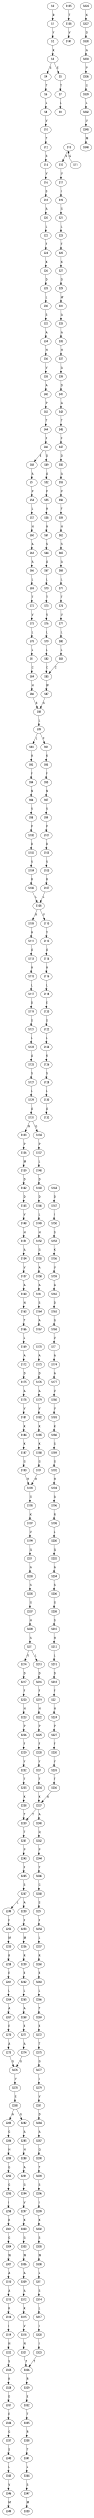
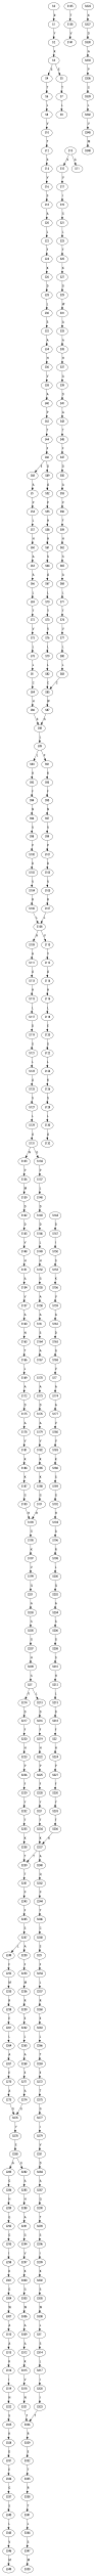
  strict digraph {
    fontname="Roboto Condensed"
    node [fontname="Roboto Condensed"]
    edge [fontname="Roboto Condensed"]
    S0
    S1
    S2
    S3
    S4
    S5
    S6
    S7
    S8
    S9
    S10
    S12
    S11
    S13
    S14
    S15
    S16
    S17
    S18
    S19
    S20
    S21
    S22
    S23
    S24
    S25
    S26
    S27
    S28
    S29
    S30
    S31
    S32
    S33
    S34
    S35
    S36
    S37
    S38
    S39
    S40
    S41
    S42
    S43
    S44
    S45
    S46
    S47
    S48
    S49
    S50
    S51
    S52
    S53
    S54
    S55
    S56
    S57
    S58
    S59
    S60
    S61
    S62
    S63
    S64
    S65
    S66
    S67
    S68
    S69
    S70
    S71
    S72
    S73
    S74
    S75
    S76
    S77
    S78
    S79
    S80
    S81
    S82
    S83
    S84
    S85
    S86
    S87
    S88
    S89
    S90
    S91
    S92
    S93
    S94
    S95
    S96
    S97
    S98
    S99
    S100
    S101
    S102
    S103
    S104
    S105
    S106
    S107
    S108
    S109
    S110
    S111
    S112
    S113
    S114
    S115
    S116
    S117
    S118
    S119
    S120
    S121
    S122
    S123
    S124
    S125
    S126
    S127
    S128
    S129
    S130
    S131
    S132
    S133
    S134
    S136
    S137
    S135
    S138
    S139
    S140
    S141
    S142
    S143
    S145
    S146
    S144
    S147
    S148
    S149
    S150
    S151
    S152
    S153
    S154
    S155
    S156
    S157
    S158
    S159
    S160
    S161
    S162
    S163
    S164
    S165
    S166
    S167
    S168
    S169
    S171
    S172
    S170
    S173
    S174
    S175
    S176
    S177
    S178
    S179
    S180
    S181
    S182
    S183
    S184
    S185
    S186
    S187
    S188
    S189
    S190
    S191
    S192
    S193
    S194
    S195
    S196
    S197
    S198
    S199
    S200
    S201
    S202
    S203
    S204
    S205
    S206
    S207
    S208
    S209
    S210
    S211
    S212
    S213
    S214
    S215
    S216
    S217
    S218
    S219
    S220
    S221
    S222
    S223
    S224
    S225
    S226
    S227
    S228
    S229
    S230
    S231
    S232
    S233
    S234
    S235
    S236
    S237
    S238
    S239
    S240
    S241
    S242
    S243
    S244
    S245
    S246
    S247
    S248
    S249
    S250
    S251
    S252
    S253
    S254
    S255
    S256
    S257
    S258
    S259
    S260
    S261
    S262
    S263
    S264
    S265
    S266
    S267
    S268
    S269
    S270
    S271
    S272
    S273
    S274
    S275
    S276
    S277
    S278
    S279
    S280
    S281
    S282
    S283
    S284
    S285
    S286
    S287
    S288
    S289
    S290
    S291
    S292
    S293
    S294
    S295
    S296
    S297
    S298
    S299
    S300
    S301
    S302
    S303
    S304
    S305
    S306
    S307
    S308
    S309
    S310
    S311
    S312
    S313
    S314
    S315
    S316
    S317
    S318
    S319
    S320
    S321
    S322
    S323
    S326
    S325
    S324
    S327
    S328
    S329
    S330
    S331
    S332
    S333
    S334
    S335
    S336
    S337
    S338
    S339
    S340
    S341
    S342
    S343
    S344
    S345
    S346
    S347
    S348
    S349
    S350
    S0 -> S1 [label=R]
    S1 -> S2 [label=Y]
    S2 -> S3 [label=K]
    S3 -> S4 [label=S]
    S3 -> S5 [label=E]
    S4 -> S6 [label=T]
    S5 -> S7 [label=T]
    S6 -> S8 [label=L]
    S7 -> S9 [label=L]
    S8 -> S10 [label=V]
    S10 -> S12 [label=T]
    S12 -> S14 [label=S]
-   S11 -> S13 [label=G]
+   S13 -> S11 [label=G]
    S13 -> S15 [label=S]
    S14 -> S16 [label=V]
    S15 -> S17 [label=V]
    S16 -> S18 [label=S]
    S17 -> S19 [label=I]
    S18 -> S20 [label=A]
    S19 -> S21 [label=S]
    S20 -> S22 [label=L]
    S21 -> S23 [label=L]
    S22 -> S24 [label=F]
    S23 -> S25 [label=F]
    S24 -> S26 [label=K]
    S25 -> S27 [label=K]
    S26 -> S28 [label=D]
    S27 -> S29 [label=D]
    S28 -> S30 [label=L]
    S29 -> S31 [label=W]
    S30 -> S32 [label=S]
    S31 -> S33 [label=A]
    S32 -> S34 [label=A]
    S33 -> S35 [label=A]
    S34 -> S36 [label=H]
    S35 -> S37 [label=H]
    S36 -> S38 [label=V]
    S37 -> S39 [label=A]
    S38 -> S40 [label=A]
    S39 -> S41 [label=D]
    S40 -> S42 [label=P]
    S41 -> S43 [label=A]
    S42 -> S44 [label=T]
    S43 -> S45 [label=T]
    S44 -> S46 [label=F]
    S45 -> S47 [label=F]
    S46 -> S48 [label=E]
    S46 -> S49 [label=D]
    S47 -> S50 [label=D]
    S48 -> S51 [label=A]
    S49 -> S52 [label=A]
    S50 -> S53 [label=A]
    S51 -> S54 [label=P]
    S52 -> S55 [label=P]
    S53 -> S56 [label=P]
    S54 -> S57 [label=L]
    S55 -> S58 [label=H]
    S56 -> S59 [label=F]
    S57 -> S60 [label=H]
    S58 -> S61 [label=H]
    S59 -> S62 [label=H]
    S60 -> S63 [label=A]
    S61 -> S64 [label=S]
    S62 -> S65 [label=S]
    S63 -> S66 [label=A]
    S64 -> S67 [label=A]
    S65 -> S68 [label=A]
    S66 -> S69 [label=L]
    S67 -> S70 [label=L]
    S68 -> S71 [label=L]
    S69 -> S72 [label=T]
    S70 -> S73 [label=T]
    S71 -> S74 [label=T]
    S72 -> S75 [label=V]
    S73 -> S76 [label=V]
    S74 -> S77 [label=V]
    S75 -> S78 [label=L]
    S76 -> S79 [label=L]
    S77 -> S80 [label=L]
    S78 -> S81 [label=L]
    S79 -> S82 [label=L]
    S80 -> S83 [label=L]
    S81 -> S84 [label=C]
    S82 -> S85 [label=C]
    S83 -> S85 [label=C]
    S84 -> S86 [label=H]
    S85 -> S87 [label=W]
    S86 -> S88 [label=S]
    S87 -> S88 [label=S]
    S88 -> S89 [label=L]
    S89 -> S90 [label=L]
    S89 -> S91 [label=F]
    S90 -> S92 [label=K]
    S91 -> S93 [label=K]
    S92 -> S94 [label=F]
    S93 -> S95 [label=F]
    S94 -> S96 [label=N]
    S95 -> S97 [label=N]
    S96 -> S98 [label=V]
    S97 -> S99 [label=V]
    S98 -> S100 [label=P]
    S99 -> S101 [label=P]
    S100 -> S102 [label=D]
    S101 -> S103 [label=D]
    S102 -> S104 [label=V]
    S103 -> S105 [label=V]
    S104 -> S106 [label=R]
    S105 -> S107 [label=R]
    S106 -> S108 [label=L]
    S107 -> S108 [label=L]
    S108 -> S109 [label=K]
    S108 -> S110 [label=V]
    S109 -> S111 [label=H]
    S110 -> S112 [label=Y]
    S111 -> S113 [label=A]
    S112 -> S114 [label=A]
    S113 -> S115 [label=H]
    S114 -> S116 [label=H]
    S115 -> S117 [label=L]
    S116 -> S118 [label=L]
    S117 -> S119 [label=D]
    S118 -> S120 [label=E]
    S119 -> S121 [label=S]
    S120 -> S122 [label=S]
    S121 -> S123 [label=L]
    S122 -> S124 [label=L]
    S123 -> S125 [label=A]
    S124 -> S126 [label=K]
    S125 -> S127 [label=S]
    S126 -> S128 [label=S]
    S127 -> S129 [label=L]
    S128 -> S130 [label=L]
    S129 -> S131 [label=A]
    S130 -> S132 [label=A]
    S131 -> S133 [label=N]
    S131 -> S134 [label=G]
    S133 -> S136 [label=P]
    S134 -> S137 [label=P]
    S136 -> S139 [label=M]
    S137 -> S140 [label=L]
    S135 -> S138 [label=T]
    S138 -> S141 [label=V]
    S139 -> S142 [label=D]
    S140 -> S143 [label=D]
    S142 -> S145 [label=D]
    S143 -> S146 [label=D]
    S145 -> S148 [label=V]
    S146 -> S149 [label=L]
    S144 -> S147 [label=D]
    S147 -> S150 [label=I]
    S148 -> S151 [label=H]
    S149 -> S152 [label=H]
    S150 -> S153 [label=S]
    S151 -> S154 [label=A]
    S152 -> S155 [label=G]
    S153 -> S156 [label=K]
    S154 -> S157 [label=V]
    S155 -> S158 [label=A]
    S156 -> S159 [label=V]
    S157 -> S160 [label=A]
    S158 -> S161 [label=A]
    S159 -> S162 [label=A]
    S160 -> S163 [label=N]
    S161 -> S164 [label=S]
    S162 -> S165 [label=D]
    S163 -> S166 [label=T]
    S164 -> S167 [label=A]
    S165 -> S168 [label=G]
    S166 -> S169 [label=L]
    S168 -> S171 [label=V]
    S169 -> S172 [label=A]
    S171 -> S174 [label=A]
    S172 -> S175 [label=D]
    S170 -> S173 [label=A]
    S173 -> S176 [label=D]
    S174 -> S177 [label=A]
    S175 -> S178 [label=A]
    S176 -> S179 [label=A]
    S177 -> S180 [label=V]
    S178 -> S181 [label=V]
    S179 -> S182 [label=V]
    S180 -> S183 [label=V]
    S181 -> S184 [label=K]
    S182 -> S185 [label=K]
    S183 -> S186 [label=K]
    S184 -> S187 [label=K]
    S185 -> S188 [label=K]
    S186 -> S189 [label=S]
    S187 -> S190 [label=G]
    S188 -> S191 [label=G]
    S189 -> S192 [label=G]
    S190 -> S193 [label=H]
    S191 -> S193 [label=H]
    S192 -> S194 [label=H]
    S193 -> S195 [label=G]
    S194 -> S196 [label=A]
    S195 -> S197 [label=K]
    S196 -> S198 [label=R]
    S197 -> S199 [label=V]
    S198 -> S200 [label=L]
    S199 -> S201 [label=Q]
    S200 -> S202 [label=Q]
    S201 -> S203 [label=A]
    S202 -> S204 [label=A]
    S203 -> S205 [label=S]
    S204 -> S206 [label=S]
    S205 -> S207 [label=G]
    S206 -> S208 [label=G]
    S207 -> S209 [label=H]
    S208 -> S210 [label=S]
    S209 -> S211 [label=S]
    S210 -> S212 [label=H]
    S211 -> S213 [label=L]
    S211 -> S214 [label=V]
    S212 -> S215 [label=L]
    S213 -> S216 [label=D]
    S214 -> S217 [label=D]
    S215 -> S218 [label=D]
    S216 -> S219 [label=F]
    S217 -> S220 [label=F]
    S218 -> S221 [label=F]
    S219 -> S222 [label=H]
    S220 -> S223 [label=H]
    S221 -> S224 [label=H]
    S222 -> S225 [label=P]
    S223 -> S226 [label=P]
    S224 -> S227 [label=P]
    S225 -> S228 [label=F]
    S226 -> S229 [label=F]
    S227 -> S230 [label=F]
    S228 -> S231 [label=Y]
    S229 -> S232 [label=Y]
    S230 -> S233 [label=Y]
    S231 -> S234 [label=T]
    S232 -> S235 [label=T]
    S233 -> S236 [label=T]
    S234 -> S237 [label=K]
    S235 -> S238 [label=K]
    S236 -> S237 [label=K]
    S237 -> S239 [label=T]
    S237 -> S240 [label=A]
    S238 -> S239 [label=T]
    S239 -> S241 [label=T]
    S240 -> S242 [label=Q]
    S241 -> S243 [label=P]
    S242 -> S244 [label=P]
    S243 -> S245 [label=F]
    S244 -> S246 [label=Y]
    S245 -> S247 [label=S]
    S246 -> S248 [label=C]
    S247 -> S249 [label=L]
    S247 -> S250 [label=A]
    S248 -> S251 [label=S]
    S249 -> S252 [label=F]
    S250 -> S253 [label=F]
    S251 -> S254 [label=F]
    S252 -> S255 [label=M]
    S253 -> S256 [label=M]
    S254 -> S257 [label=L]
    S255 -> S258 [label=R]
    S256 -> S259 [label=R]
    S257 -> S260 [label=R]
    S258 -> S261 [label=E]
    S259 -> S262 [label=E]
    S260 -> S263 [label=E]
    S261 -> S264 [label=L]
    S262 -> S265 [label=L]
    S263 -> S266 [label=L]
    S264 -> S267 [label=A]
    S265 -> S268 [label=A]
    S266 -> S269 [label=T]
    S267 -> S270 [label=E]
    S268 -> S271 [label=E]
    S269 -> S272 [label=E]
    S270 -> S273 [label=A]
    S271 -> S274 [label=A]
    S272 -> S275 [label=T]
    S273 -> S276 [label=G]
    S274 -> S276 [label=G]
    S275 -> S277 [label=G]
    S276 -> S278 [label=Y]
    S277 -> S279 [label=I]
    S278 -> S280 [label=E]
    S279 -> S281 [label=V]
    S280 -> S282 [label=G]
    S280 -> S283 [label=A]
    S281 -> S284 [label=D]
    S282 -> S285 [label=A]
    S283 -> S286 [label=G]
    S284 -> S287 [label=A]
    S285 -> S288 [label=H]
    S286 -> S289 [label=H]
    S287 -> S290 [label=Q]
    S288 -> S291 [label=A]
    S289 -> S292 [label=G]
    S290 -> S293 [label=T]
    S291 -> S294 [label=G]
    S292 -> S295 [label=G]
    S293 -> S296 [label=S]
    S294 -> S297 [label=V]
    S295 -> S298 [label=I]
    S296 -> S299 [label=I]
    S297 -> S300 [label=K]
    S298 -> S301 [label=K]
    S299 -> S302 [label=K]
    S300 -> S303 [label=G]
    S301 -> S304 [label=G]
    S302 -> S305 [label=S]
    S303 -> S306 [label=W]
    S304 -> S307 [label=W]
    S305 -> S308 [label=W]
    S306 -> S309 [label=A]
    S307 -> S310 [label=A]
    S308 -> S311 [label=L]
    S309 -> S312 [label=A]
    S310 -> S313 [label=A]
    S311 -> S314 [label=S]
    S312 -> S315 [label=K]
    S313 -> S316 [label=K]
    S314 -> S317 [label=L]
    S315 -> S318 [label=V]
    S316 -> S319 [label=I]
    S317 -> S320 [label=I]
    S318 -> S321 [label=N]
    S319 -> S322 [label=N]
    S320 -> S323 [label=I]
    S321 -> S326 [label=T]
    S322 -> S325 [label=S]
    S323 -> S326 [label=T]
    S326 -> S329 [label=R]
    S325 -> S328 [label=K]
    S324 -> S327 [label=K]
    S327 -> S330 [label=D]
    S328 -> S331 [label=D]
    S329 -> S332 [label=E]
    S330 -> S333 [label=A]
    S331 -> S334 [label=E]
    S332 -> S335 [label=T]
    S333 -> S336 [label=P]
    S334 -> S337 [label=G]
    S335 -> S338 [label=R]
    S336 -> S339 [label=S]
    S337 -> S340 [label=S]
    S338 -> S341 [label=T]
    S339 -> S342 [label=L]
    S340 -> S343 [label=L]
    S341 -> S344 [label=L]
    S342 -> S345 [label=V]
    S343 -> S346 [label=V]
    S344 -> S347 [label=S]
    S345 -> S348 [label=M]
    S346 -> S349 [label=M]
    S347 -> S350 [label=M]
  }
